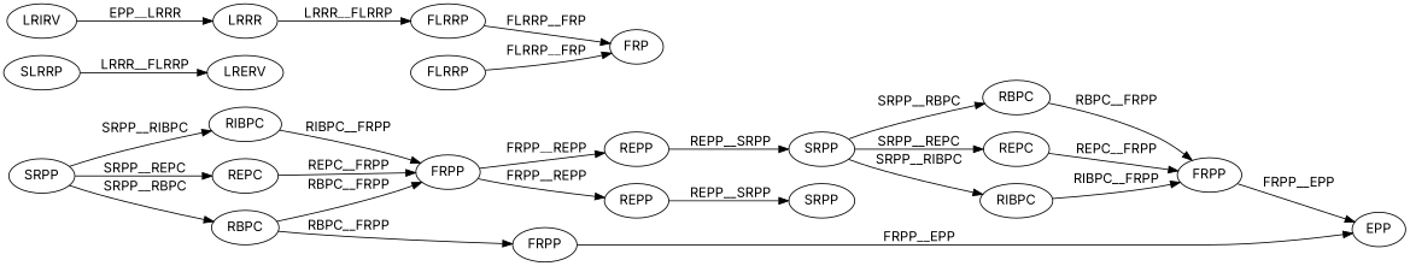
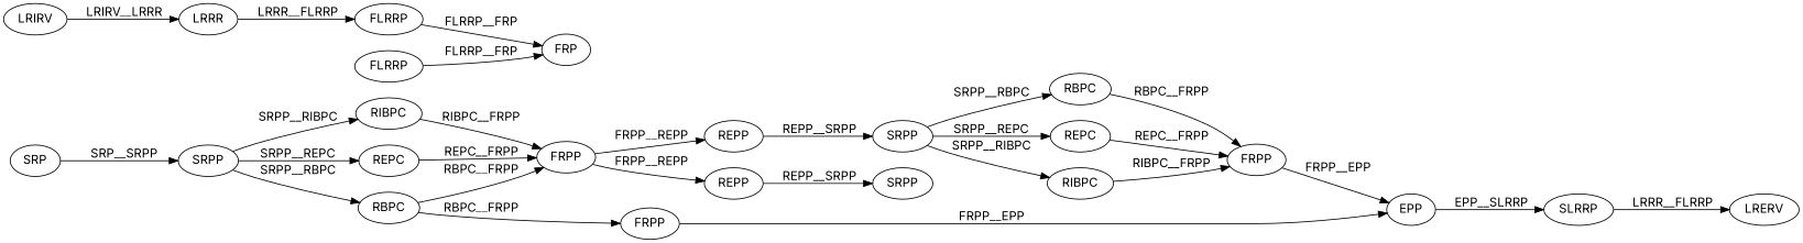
  digraph {
    fontname=Inter
    rankdir=LR
    node [color=black fontcolor=black fontname=Inter]
    edge [color=black fontcolor=black fontname=Inter]
+   n1 [label=SRP]
    n2 [label=SRPP]
    n3 [label=RIBPC]
    n4 [label=REPC]
    n5 [label=RBPC]
    n6 [label=FRPP]
    n7 [label=FRPP]
    n8 [label=REPP]
    n9 [label=REPP]
    n10 [label=EPP]
    n11 [label=SRPP]
    n12 [label=SRPP]
    n13 [label=RBPC]
    n14 [label=REPC]
    n15 [label=RIBPC]
    n16 [label=FRPP]
    n17 [label=SLRRP]
    n18 [label=LRERV]
    n19 [label=LRIRV]
    n20 [label=LRRR]
    n21 [label=FLRRP]
    n22 [label=FLRRP]
    n23 [label=FRP]
+   n1 -> n2 [label=" SRP__SRPP"]
    n2 -> n3 [label=" SRPP__RIBPC"]
    n2 -> n4 [label=" SRPP__REPC"]
    n2 -> n5 [label=" SRPP__RBPC"]
    n3 -> n6 [label=" RIBPC__FRPP"]
    n4 -> n6 [label=" REPC__FRPP"]
    n5 -> n6 [label=" RBPC__FRPP"]
    n5 -> n7 [label=" RBPC__FRPP"]
    n6 -> n8 [label=" FRPP__REPP"]
    n6 -> n9 [label=" FRPP__REPP"]
    n7 -> n10 [label=" FRPP__EPP"]
    n8 -> n11 [label=" REPP__SRPP"]
    n9 -> n12 [label=" REPP__SRPP"]
+   n10 -> n17 [label=" EPP__SLRRP"]
    n11 -> n13 [label=" SRPP__RBPC"]
    n11 -> n14 [label=" SRPP__REPC"]
    n11 -> n15 [label=" SRPP__RIBPC"]
    n13 -> n16 [label=" RBPC__FRPP"]
    n14 -> n16 [label=" REPC__FRPP"]
    n15 -> n16 [label=" RIBPC__FRPP"]
    n16 -> n10 [label=" FRPP__EPP"]
    n17 -> n18 [label=" LRRR__FLRRP"]
-   n19 -> n20 [label=" EPP__LRRR"]
+   n19 -> n20 [label=" LRIRV__LRRR"]
    n20 -> n21 [label=" LRRR__FLRRP"]
    n21 -> n23 [label=" FLRRP__FRP"]
    n22 -> n23 [label=" FLRRP__FRP"]
  }
